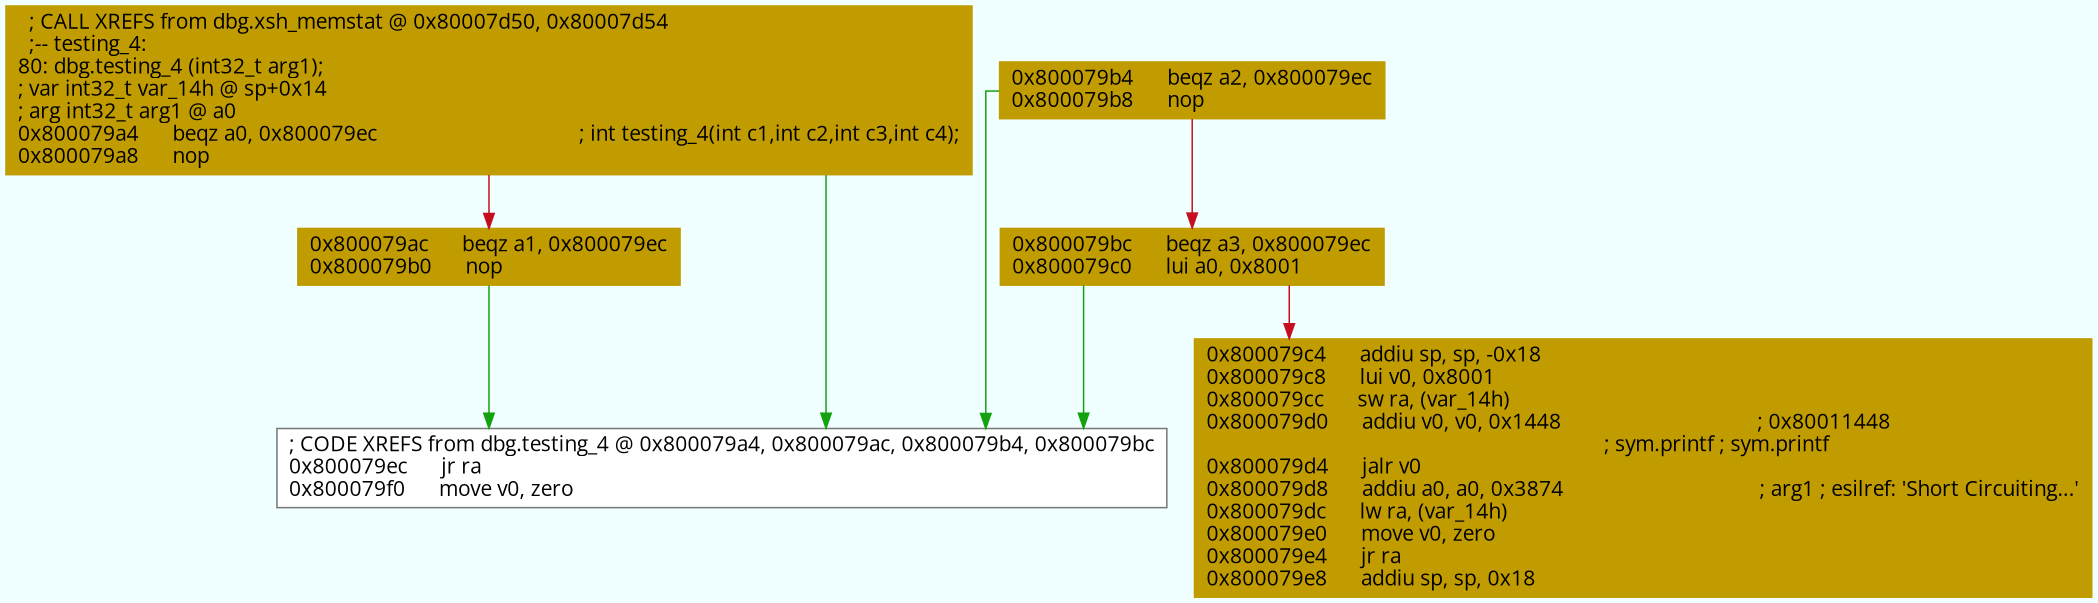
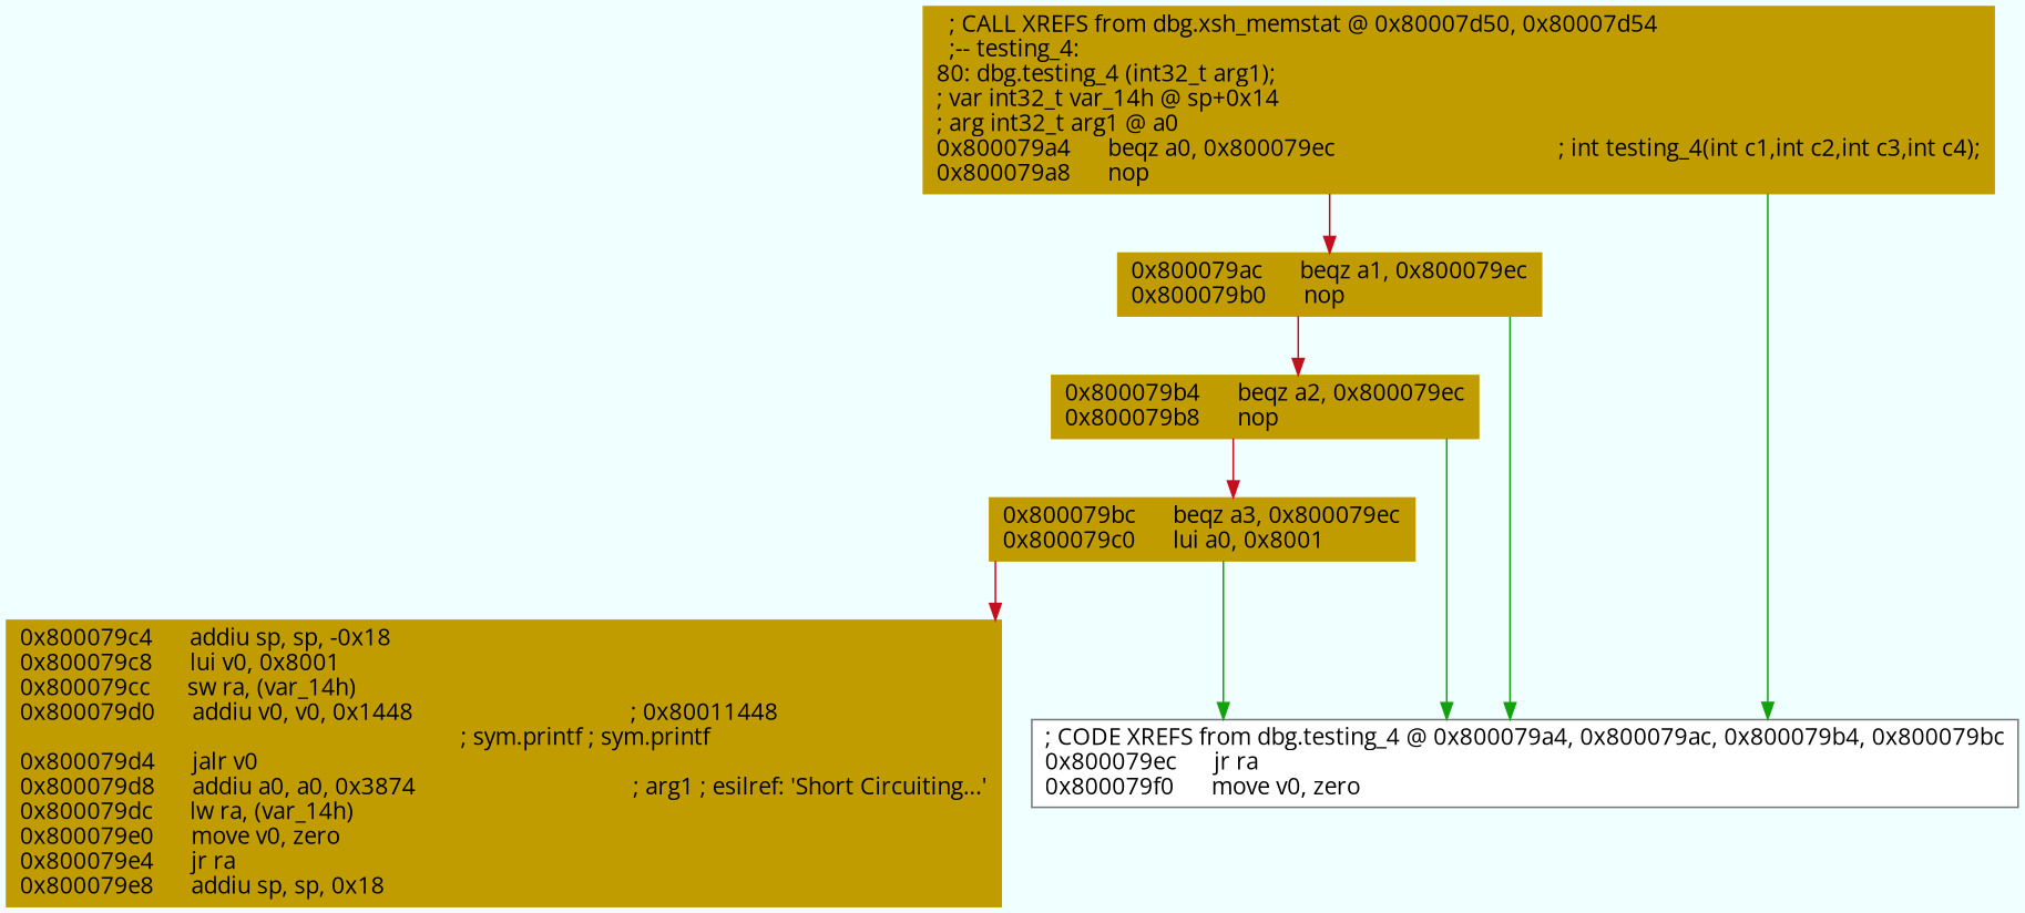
  digraph {
    bgcolor=azure
    fontname="Open Sans"
    fontsize=8
    splines=ortho
    node [color="#c19c00" fillcolor="#c19c00" fontname="Open Sans" shape=box style=filled]
    edge [arrowhead=normal color="#c50f1f" fontname="Open Sans"]
    n1 [label="  ; CALL XREFS from dbg.xsh_memstat @ 0x80007d50, 0x80007d54\l  ;-- testing_4:\l80: dbg.testing_4 (int32_t arg1);\l; var int32_t var_14h @ sp+0x14\l; arg int32_t arg1 @ a0\l0x800079a4      beqz a0, 0x800079ec                                    ; int testing_4(int c1,int c2,int c3,int c4);\l0x800079a8      nop\l"]
    n2 [label="0x800079ac      beqz a1, 0x800079ec\l0x800079b0      nop\l"]
    n3 [color="#767676" fillcolor=white label="; CODE XREFS from dbg.testing_4 @ 0x800079a4, 0x800079ac, 0x800079b4, 0x800079bc\l0x800079ec      jr ra\l0x800079f0      move v0, zero\l"]
    n4 [label="0x800079b4      beqz a2, 0x800079ec\l0x800079b8      nop\l"]
    n5 [label="0x800079bc      beqz a3, 0x800079ec\l0x800079c0      lui a0, 0x8001\l"]
    n6 [label="0x800079c4      addiu sp, sp, -0x18\l0x800079c8      lui v0, 0x8001\l0x800079cc      sw ra, (var_14h)\l0x800079d0      addiu v0, v0, 0x1448                                   ; 0x80011448\l                                                                       ; sym.printf ; sym.printf\l0x800079d4      jalr v0\l0x800079d8      addiu a0, a0, 0x3874                                   ; arg1 ; esilref: 'Short Circuiting...'\l0x800079dc      lw ra, (var_14h)\l0x800079e0      move v0, zero\l0x800079e4      jr ra\l0x800079e8      addiu sp, sp, 0x18\l"]
    n1 -> n2
    n1 -> n3 [color="#13a10e"]
    n2 -> n3 [color="#13a10e"]
+   n2 -> n4
    n4 -> n3 [color="#13a10e"]
    n4 -> n5
    n5 -> n3 [color="#13a10e"]
    n5 -> n6
  }
